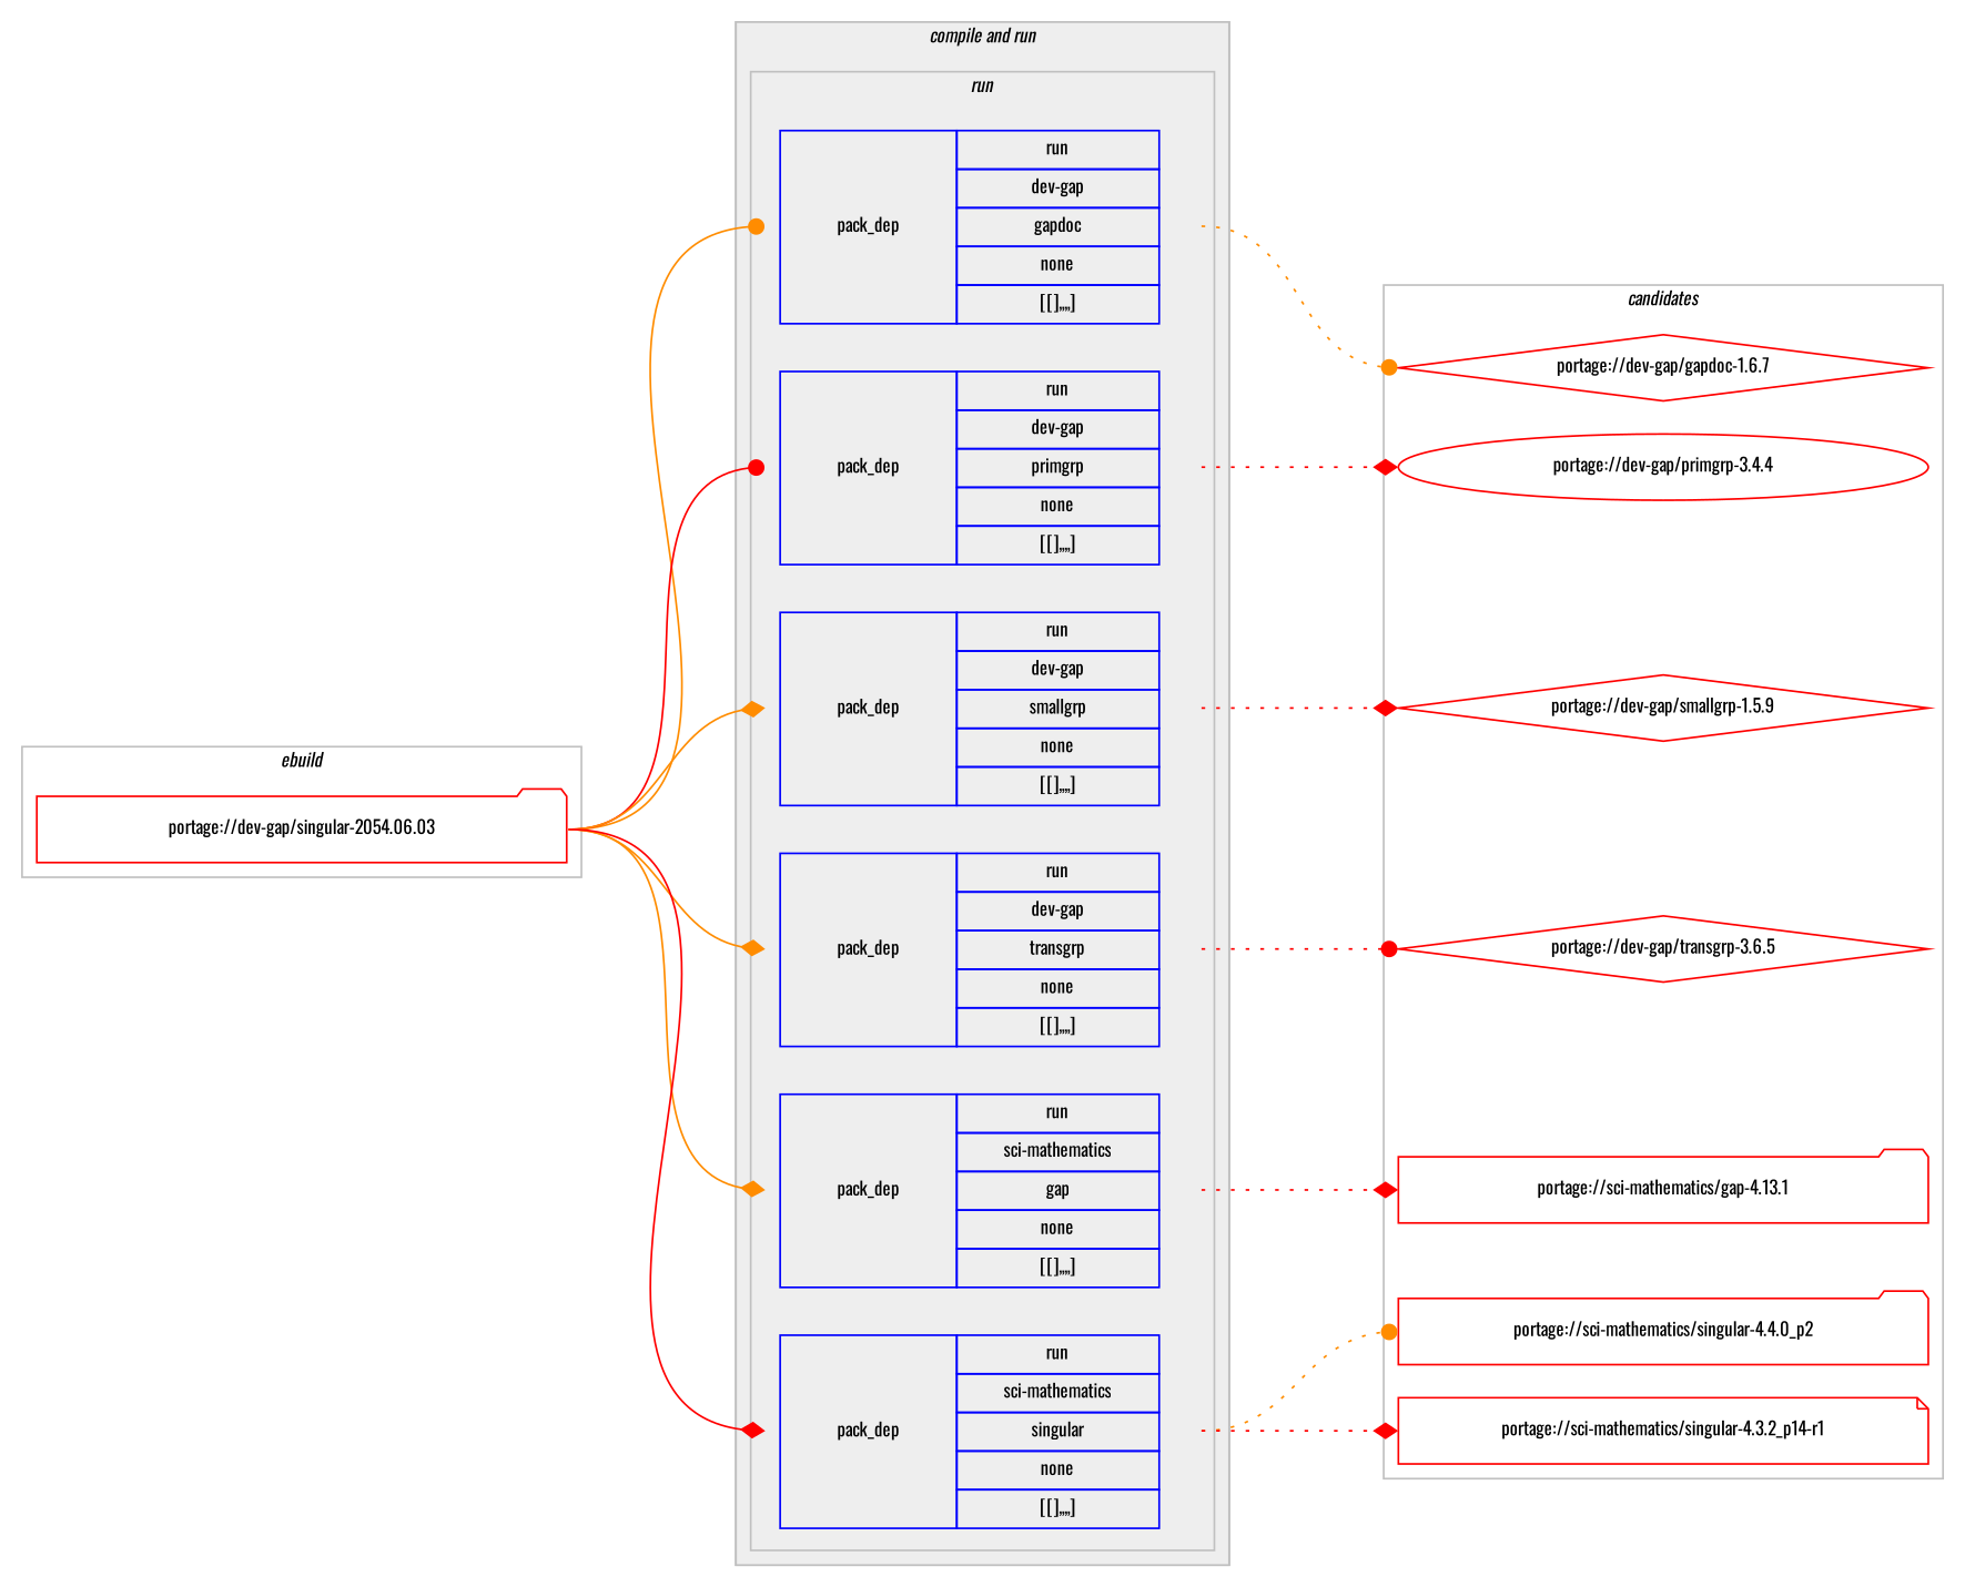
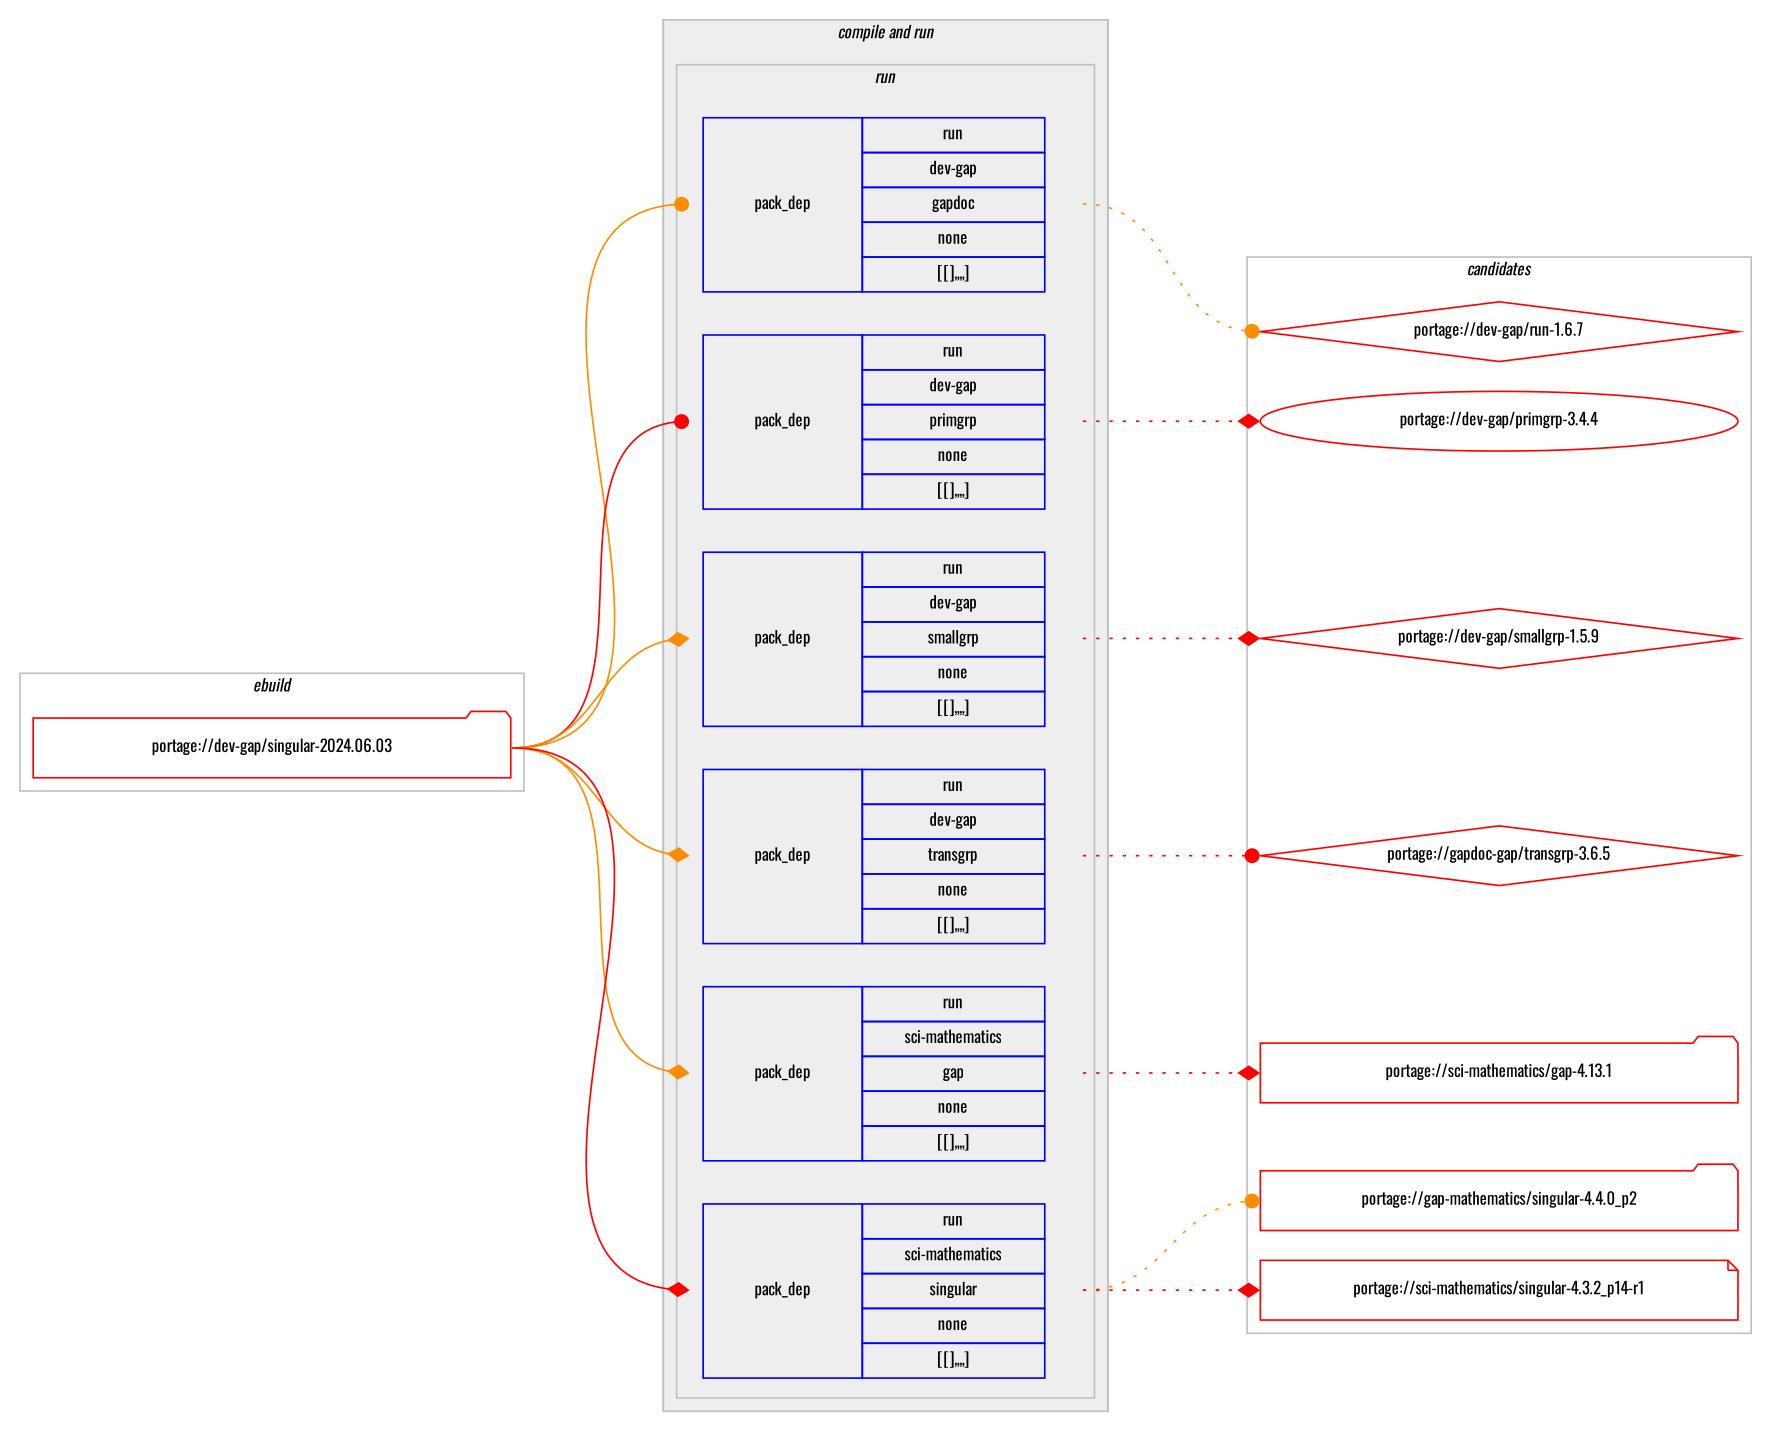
  digraph {
    compound=true
    concentrate=true
    fontname=Oswald
    fontsize=10
    newrank=true
    rankdir=LR
    ranksep=1.5
    node [color=red fontname=Oswald fontsize=10 shape=none]
    edge [arrowhead=diamond color=red fontname=Oswald headport=w style=dotted tailport=e weight=100]
-   n1 [label="portage://dev-gap/singular-2054.06.03" shape=folder width=4]
+   n1 [label="portage://dev-gap/singular-2024.06.03" shape=folder width=4]
    n2 [color=blue label=<<TABLE BORDER="0" CELLBORDER="1" CELLSPACING="0" CELLPADDING="4" WIDTH="220"><TR><TD ROWSPAN="6" CELLPADDING="30">pack_dep</TD></TR><TR><TD WIDTH="110">run</TD></TR><TR><TD>dev-gap</TD></TR><TR><TD>gapdoc</TD></TR><TR><TD>none</TD></TR><TR><TD>[[],,,,]</TD></TR></TABLE>>]
    n3 [color=blue label=<<TABLE BORDER="0" CELLBORDER="1" CELLSPACING="0" CELLPADDING="4" WIDTH="220"><TR><TD ROWSPAN="6" CELLPADDING="30">pack_dep</TD></TR><TR><TD WIDTH="110">run</TD></TR><TR><TD>dev-gap</TD></TR><TR><TD>primgrp</TD></TR><TR><TD>none</TD></TR><TR><TD>[[],,,,]</TD></TR></TABLE>>]
    n4 [color=blue label=<<TABLE BORDER="0" CELLBORDER="1" CELLSPACING="0" CELLPADDING="4" WIDTH="220"><TR><TD ROWSPAN="6" CELLPADDING="30">pack_dep</TD></TR><TR><TD WIDTH="110">run</TD></TR><TR><TD>dev-gap</TD></TR><TR><TD>smallgrp</TD></TR><TR><TD>none</TD></TR><TR><TD>[[],,,,]</TD></TR></TABLE>>]
    n5 [color=blue label=<<TABLE BORDER="0" CELLBORDER="1" CELLSPACING="0" CELLPADDING="4" WIDTH="220"><TR><TD ROWSPAN="6" CELLPADDING="30">pack_dep</TD></TR><TR><TD WIDTH="110">run</TD></TR><TR><TD>dev-gap</TD></TR><TR><TD>transgrp</TD></TR><TR><TD>none</TD></TR><TR><TD>[[],,,,]</TD></TR></TABLE>>]
    n6 [color=blue label=<<TABLE BORDER="0" CELLBORDER="1" CELLSPACING="0" CELLPADDING="4" WIDTH="220"><TR><TD ROWSPAN="6" CELLPADDING="30">pack_dep</TD></TR><TR><TD WIDTH="110">run</TD></TR><TR><TD>sci-mathematics</TD></TR><TR><TD>gap</TD></TR><TR><TD>none</TD></TR><TR><TD>[[],,,,]</TD></TR></TABLE>>]
    n7 [color=blue label=<<TABLE BORDER="0" CELLBORDER="1" CELLSPACING="0" CELLPADDING="4" WIDTH="220"><TR><TD ROWSPAN="6" CELLPADDING="30">pack_dep</TD></TR><TR><TD WIDTH="110">run</TD></TR><TR><TD>sci-mathematics</TD></TR><TR><TD>singular</TD></TR><TR><TD>none</TD></TR><TR><TD>[[],,,,]</TD></TR></TABLE>>]
-   n8 [label="portage://dev-gap/gapdoc-1.6.7" shape=diamond width=4]
+   n8 [label="portage://dev-gap/run-1.6.7" shape=diamond width=4]
    n9 [label="portage://dev-gap/primgrp-3.4.4" shape=ellipse width=4]
    n10 [label="portage://dev-gap/smallgrp-1.5.9" shape=diamond width=4]
-   n11 [label="portage://dev-gap/transgrp-3.6.5" shape=diamond width=4]
+   n11 [label="portage://gapdoc-gap/transgrp-3.6.5" shape=diamond width=4]
    n12 [label="portage://sci-mathematics/gap-4.13.1" shape=folder width=4]
-   n13 [label="portage://sci-mathematics/singular-4.4.0_p2" shape=folder width=4]
+   n13 [label="portage://gap-mathematics/singular-4.4.0_p2" shape=folder width=4]
    n14 [label="portage://sci-mathematics/singular-4.3.2_p14-r1" shape=note width=4]
    subgraph cluster_1 {
      color=gray
      label=<<i>ebuild</i>>
      n1
    }
    subgraph cluster_2 {
      color=gray
      label=<<i>dependencies</i>>
      subgraph cluster_3 {
        color=gray
        fillcolor="#eeeeee"
        label=<<i>compile</i>>
        style=filled
      }
      subgraph cluster_4 {
        color=gray
        fillcolor="#eeeeee"
        label=<<i>compile and run</i>>
        style=filled
      }
      subgraph cluster_5 {
        color=gray
        fillcolor="#eeeeee"
        label=<<i>run</i>>
        style=filled
        subgraph sub_6 {
          color=gray
          fillcolor="#eeeeee"
          label=<<i>run</i>>
          style=filled
          n2
        }
        subgraph sub_7 {
          color=gray
          fillcolor="#eeeeee"
          label=<<i>run</i>>
          style=filled
          n3
        }
        subgraph sub_8 {
          color=gray
          fillcolor="#eeeeee"
          label=<<i>run</i>>
          style=filled
          n4
        }
        subgraph sub_9 {
          color=gray
          fillcolor="#eeeeee"
          label=<<i>run</i>>
          style=filled
          n5
        }
        subgraph sub_10 {
          color=gray
          fillcolor="#eeeeee"
          label=<<i>run</i>>
          style=filled
          n6
        }
        subgraph sub_11 {
          color=gray
          fillcolor="#eeeeee"
          label=<<i>run</i>>
          style=filled
          n7
        }
      }
    }
    subgraph cluster_12 {
      color=gray
      label=<<i>candidates</i>>
      rank=same
      subgraph sub_13 {
        color=black
        label=<<i>candidates</i>>
        nodesep=1
        rank=same
        n8
      }
      subgraph sub_14 {
        color=black
        label=<<i>candidates</i>>
        nodesep=1
        rank=same
        n9
      }
      subgraph sub_15 {
        color=black
        label=<<i>candidates</i>>
        nodesep=1
        rank=same
        n10
      }
      subgraph sub_16 {
        color=black
        label=<<i>candidates</i>>
        nodesep=1
        rank=same
        n11
      }
      subgraph sub_17 {
        color=black
        label=<<i>candidates</i>>
        nodesep=1
        rank=same
        n12
      }
      subgraph sub_18 {
        color=black
        label=<<i>candidates</i>>
        nodesep=1
        rank=same
        n13
        n14
      }
    }
    n1 -> n2 [arrowhead=dot color=darkorange style=solid weight=20]
    n1 -> n3 [arrowhead=dot style=solid weight=20]
    n1 -> n4 [color=darkorange style=solid weight=20]
    n1 -> n5 [color=darkorange style=solid weight=20]
    n1 -> n6 [color=darkorange style=solid weight=20]
    n1 -> n7 [style=solid weight=20]
    n2 -> n8 [arrowhead=dot color=darkorange]
    n3 -> n9
    n4 -> n10
    n5 -> n11 [arrowhead=dot]
    n6 -> n12
    n7 -> n13 [arrowhead=dot color=darkorange]
    n7 -> n14
  }
